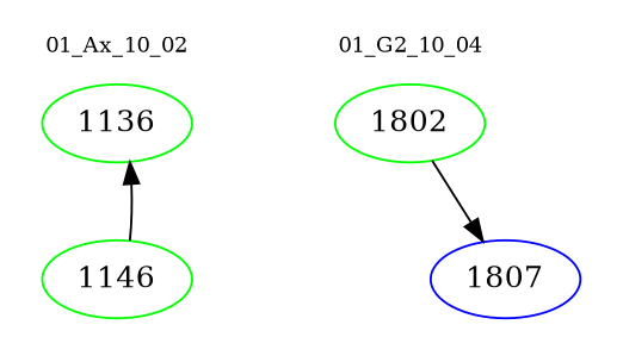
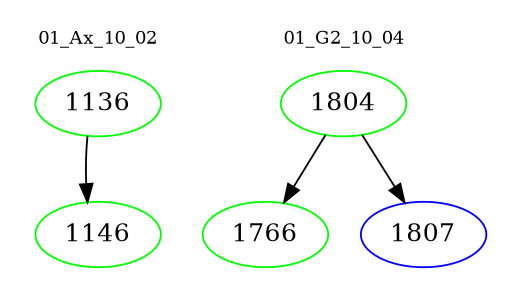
  digraph {
    node [color=green]
    edge [color=black]
    n1 [label=1136]
    n2 [label=1146]
-   n3 [label=1802]
+   n3 [label=1804]
+   n4 [label=1766]
    n5 [color=blue label=1807]
    subgraph cluster_1 {
      color=white
      fontsize=10
      label="01_Ax_10_02"
      n1
      n2
    }
    subgraph cluster_2 {
      color=white
      fontsize=10
      label="01_G2_10_04"
      n3
+     n4
      n5
    }
-   n2 -> n1
+   n1 -> n2
+   n3 -> n4
    n3 -> n5
  }
